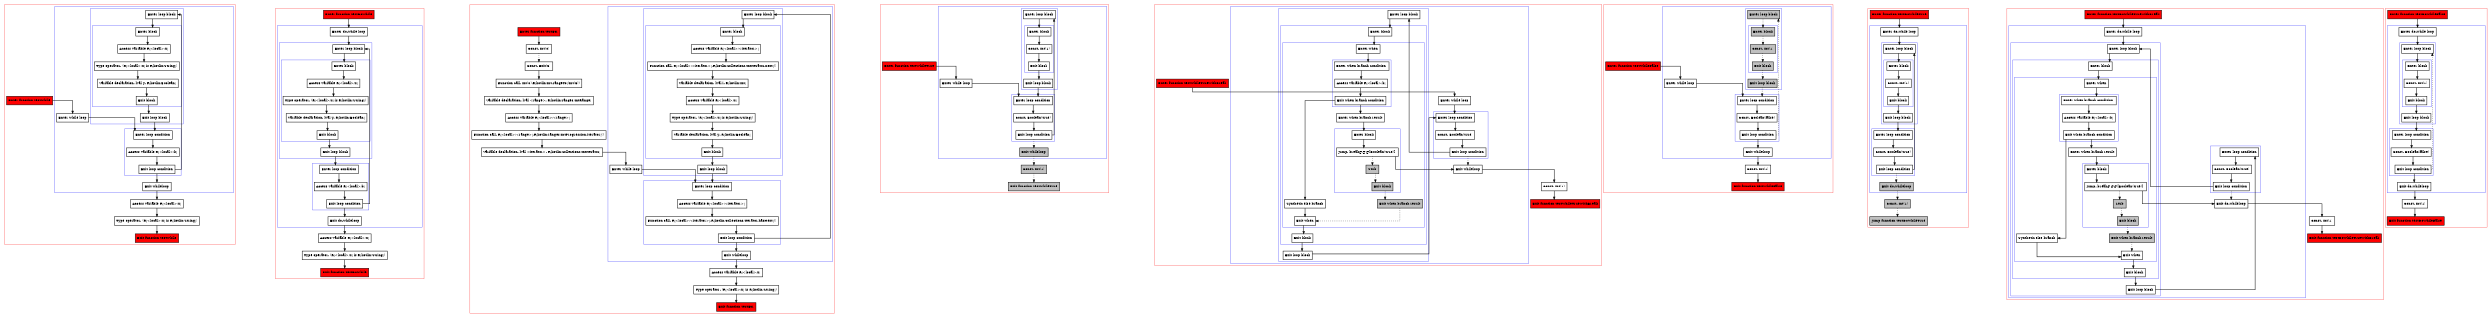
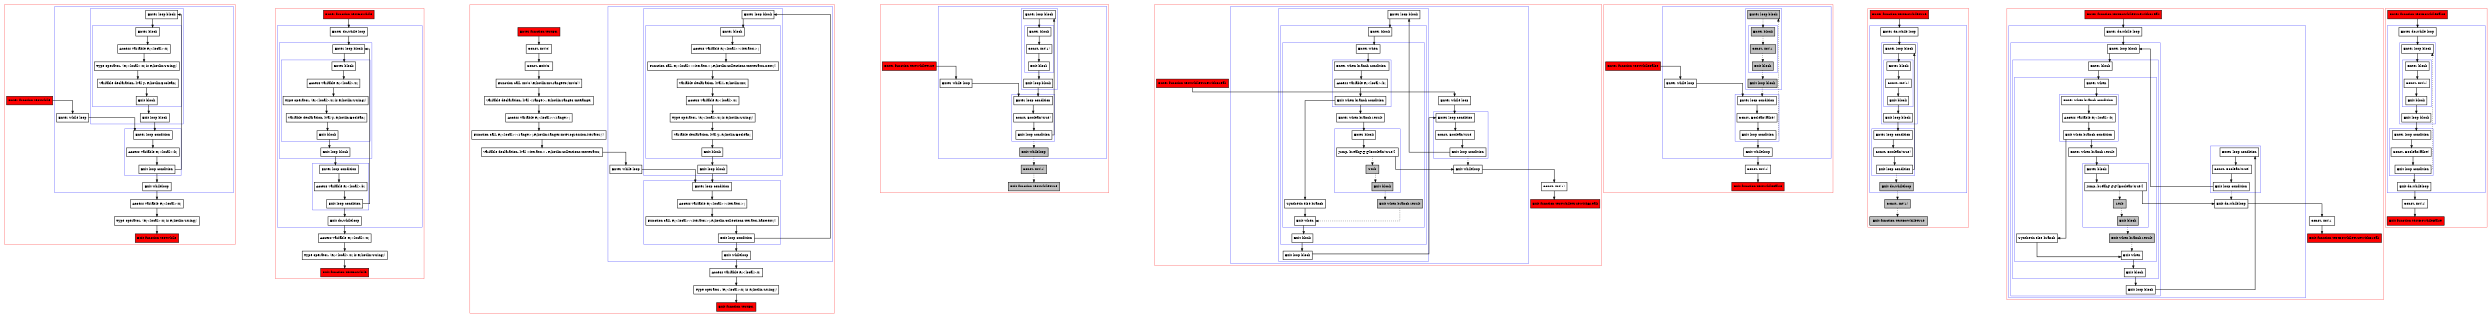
  digraph {
    nodesep=3
    splines=ortho
    node [penwidth=2 shape=box]
    edge [penwidth=2]
    n1 [label="Enter loop condition"]
    n2 [label="Access variable R|<local>/b|"]
    n3 [label="Exit loop condition"]
    n4 [label="Enter block"]
    n5 [label="Access variable R|<local>/x|"]
    n6 [label="Type operator: (R|<local>/x| is R|kotlin/String|)"]
    n7 [label="Variable declaration: lval y: R|kotlin/Boolean|"]
    n8 [label="Exit block"]
    n9 [label="Enter loop block"]
    n10 [label="Exit loop block"]
    n11 [label="Enter while loop"]
    n12 [label="Exit whileloop"]
    n13 [fillcolor=red label="Enter function testWhile" style=filled]
    n14 [label="Access variable R|<local>/x|"]
    n15 [label="Type operator: (R|<local>/x| is R|kotlin/String|)"]
    n16 [fillcolor=red label="Exit function testWhile" style=filled]
    n17 [label="Enter block"]
    n18 [label="Access variable R|<local>/x|"]
    n19 [label="Type operator: (R|<local>/x| is R|kotlin/String|)"]
    n20 [label="Variable declaration: lval y: R|kotlin/Boolean|"]
    n21 [label="Exit block"]
    n22 [label="Enter loop block"]
    n23 [label="Exit loop block"]
    n24 [label="Enter loop condition"]
    n25 [label="Access variable R|<local>/b|"]
    n26 [label="Exit loop condition"]
    n27 [label="Enter do-while loop"]
    n28 [label="Exit do-whileloop"]
    n29 [fillcolor=red label="Enter function testDoWhile" style=filled]
    n30 [label="Access variable R|<local>/x|"]
    n31 [label="Type operator: (R|<local>/x| is R|kotlin/String|)"]
    n32 [fillcolor=red label="Exit function testDoWhile" style=filled]
    n33 [label="Enter loop condition"]
    n34 [label="Access variable R|<local>/<iterator>|"]
    n35 [label="Function call: R|<local>/<iterator>|.R|kotlin/collections/Iterator.hasNext|()"]
    n36 [label="Exit loop condition"]
    n37 [label="Enter block"]
    n38 [label="Access variable R|<local>/<iterator>|"]
    n39 [label="Function call: R|<local>/<iterator>|.R|kotlin/collections/IntIterator.next|()"]
    n40 [label="Variable declaration: lval i: R|kotlin/Int|"]
    n41 [label="Access variable R|<local>/x|"]
    n42 [label="Type operator: (R|<local>/x| is R|kotlin/String|)"]
    n43 [label="Variable declaration: lval y: R|kotlin/Boolean|"]
    n44 [label="Exit block"]
    n45 [label="Enter loop block"]
    n46 [label="Exit loop block"]
    n47 [label="Enter while loop"]
    n48 [label="Exit whileloop"]
    n49 [fillcolor=red label="Enter function testFor" style=filled]
    n50 [label="Const: Int(0)"]
    n51 [label="Const: Exit(5)"]
    n52 [label="Function call: Int(0).R|kotlin/Int.rangeTo|(Int(5))"]
    n53 [label="Variable declaration: lval <range>: R|kotlin/ranges/IntRange|"]
    n54 [label="Access variable R|<local>/<range>|"]
    n55 [label="Function call: R|<local>/<range>|.R|kotlin/ranges/IntProgression.iterator|()"]
    n56 [label="Variable declaration: lval <iterator>: R|kotlin/collections/IntIterator|"]
    n57 [label="Access variable R|<local>/x|"]
    n58 [label="Type operator: (R|<local>/x| is R|kotlin/String|)"]
    n59 [fillcolor=red label="Exit function testFor" style=filled]
    n60 [label="Enter loop condition"]
    n61 [label="Const: Boolean(true)"]
    n62 [label="Exit loop condition"]
    n63 [label="Enter block"]
    n64 [label="Const: Int(1)"]
    n65 [label="Exit block"]
    n66 [label="Enter loop block"]
    n67 [label="Exit loop block"]
    n68 [label="Enter while loop"]
    n69 [fillcolor=gray label="Exit whileloop" style=filled]
    n70 [fillcolor=red label="Enter function testWhileTrue" style=filled]
    n71 [fillcolor=gray label="Const: Int(1)" style=filled]
    n72 [fillcolor=gray label="Exit function testWhileTrue" style=filled]
    n73 [label="Enter loop condition"]
    n74 [label="Const: Boolean(true)"]
    n75 [label="Exit loop condition"]
    n76 [label="Enter when branch condition "]
    n77 [label="Access variable R|<local>/b|"]
    n78 [label="Exit when branch condition"]
    n79 [label="Enter block"]
    n80 [label="Jump: break@@@[Boolean(true)] "]
    n81 [fillcolor=gray label=Stub style=filled]
    n82 [fillcolor=gray label="Exit block" style=filled]
    n83 [label="Enter when"]
    n84 [label="Synthetic else branch"]
    n85 [label="Enter when branch result"]
    n86 [fillcolor=gray label="Exit when branch result" style=filled]
    n87 [label="Exit when"]
    n88 [label="Enter block"]
    n89 [label="Exit block"]
    n90 [label="Enter loop block"]
    n91 [label="Exit loop block"]
    n92 [label="Enter while loop"]
    n93 [label="Exit whileloop"]
    n94 [fillcolor=red label="Enter function testWhileTrueWithBreak" style=filled]
    n95 [label="Const: Int(1)"]
    n96 [fillcolor=red label="Exit function testWhileTrueWithBreak" style=filled]
    n97 [label="Enter loop condition"]
    n98 [label="Const: Boolean(false)"]
    n99 [label="Exit loop condition"]
    n100 [fillcolor=gray label="Enter block" style=filled]
    n101 [fillcolor=gray label="Const: Int(1)" style=filled]
    n102 [fillcolor=gray label="Exit block" style=filled]
    n103 [fillcolor=gray label="Enter loop block" style=filled]
    n104 [fillcolor=gray label="Exit loop block" style=filled]
    n105 [label="Enter while loop"]
    n106 [label="Exit whileloop"]
    n107 [fillcolor=red label="Enter function testWhileFalse" style=filled]
    n108 [label="Const: Int(1)"]
    n109 [fillcolor=red label="Exit function testWhileFalse" style=filled]
    n110 [label="Enter block"]
    n111 [label="Const: Int(1)"]
    n112 [label="Exit block"]
    n113 [label="Enter loop block"]
    n114 [label="Exit loop block"]
    n115 [label="Enter loop condition"]
    n116 [label="Const: Boolean(true)"]
    n117 [label="Exit loop condition"]
    n118 [label="Enter do-while loop"]
    n119 [fillcolor=gray label="Exit do-whileloop" style=filled]
    n120 [fillcolor=red label="Enter function testDoWhileTrue" style=filled]
    n121 [fillcolor=gray label="Const: Int(1)" style=filled]
-   n122 [fillcolor=gray label="Jump function testDoWhileTrue" style=filled]
+   n122 [fillcolor=gray label="Exit function testDoWhileTrue" style=filled]
    n123 [label="Enter when branch condition "]
    n124 [label="Access variable R|<local>/b|"]
    n125 [label="Exit when branch condition"]
    n126 [label="Enter block"]
    n127 [label="Jump: break@@@[Boolean(true)] "]
    n128 [fillcolor=gray label=Stub style=filled]
    n129 [fillcolor=gray label="Exit block" style=filled]
    n130 [label="Enter when"]
    n131 [label="Synthetic else branch"]
    n132 [label="Enter when branch result"]
    n133 [fillcolor=gray label="Exit when branch result" style=filled]
    n134 [label="Exit when"]
    n135 [label="Enter block"]
    n136 [label="Exit block"]
    n137 [label="Enter loop block"]
    n138 [label="Exit loop block"]
    n139 [label="Enter loop condition"]
    n140 [label="Const: Boolean(true)"]
    n141 [label="Exit loop condition"]
    n142 [label="Enter do-while loop"]
    n143 [label="Exit do-whileloop"]
    n144 [fillcolor=red label="Enter function testDoWhileTrueWithBreak" style=filled]
    n145 [label="Const: Int(1)"]
    n146 [fillcolor=red label="Exit function testDoWhileTrueWithBreak" style=filled]
    n147 [label="Enter block"]
    n148 [label="Const: Int(1)"]
    n149 [label="Exit block"]
    n150 [label="Enter loop block"]
    n151 [label="Exit loop block"]
    n152 [label="Enter loop condition"]
    n153 [label="Const: Boolean(false)"]
    n154 [label="Exit loop condition"]
    n155 [label="Enter do-while loop"]
    n156 [label="Exit do-whileloop"]
    n157 [fillcolor=red label="Enter function testDoWhileFalse" style=filled]
    n158 [label="Const: Int(1)"]
    n159 [fillcolor=red label="Exit function testDoWhileFalse" style=filled]
    subgraph cluster_1 {
      color=red
      n13
      n14
      n15
      n16
      subgraph cluster_2 {
        color=blue
        n11
        n12
        subgraph cluster_3 {
          color=blue
          n1
          n2
          n3
        }
        subgraph cluster_4 {
          color=blue
          n9
          n10
          subgraph cluster_5 {
            color=blue
            n4
            n5
            n6
            n7
            n8
          }
        }
      }
    }
    subgraph cluster_6 {
      color=red
      n29
      n30
      n31
      n32
      subgraph cluster_7 {
        color=blue
        n27
        n28
        subgraph cluster_8 {
          color=blue
          n22
          n23
          subgraph cluster_9 {
            color=blue
            n17
            n18
            n19
            n20
            n21
          }
        }
        subgraph cluster_10 {
          color=blue
          n24
          n25
          n26
        }
      }
    }
    subgraph cluster_11 {
      color=red
      n49
      n50
      n51
      n52
      n53
      n54
      n55
      n56
      n57
      n58
      n59
      subgraph cluster_12 {
        color=blue
        n47
        n48
        subgraph cluster_13 {
          color=blue
          n33
          n34
          n35
          n36
        }
        subgraph cluster_14 {
          color=blue
          n45
          n46
          subgraph cluster_15 {
            color=blue
            n37
            n38
            n39
            n40
            n41
            n42
            n43
            n44
          }
        }
      }
    }
    subgraph cluster_16 {
      color=red
      n70
      n71
      n72
      subgraph cluster_17 {
        color=blue
        n68
        n69
        subgraph cluster_18 {
          color=blue
          n60
          n61
          n62
        }
        subgraph cluster_19 {
          color=blue
          n66
          n67
          subgraph cluster_20 {
            color=blue
            n63
            n64
            n65
          }
        }
      }
    }
    subgraph cluster_21 {
      color=red
      n94
      n95
      n96
      subgraph cluster_22 {
        color=blue
        n92
        n93
        subgraph cluster_23 {
          color=blue
          n73
          n74
          n75
        }
        subgraph cluster_24 {
          color=blue
          n90
          n91
          subgraph cluster_25 {
            color=blue
            n88
            n89
            subgraph cluster_26 {
              color=blue
              n83
              n84
              n85
              n86
              n87
              subgraph cluster_27 {
                color=blue
                n76
                n77
                n78
              }
              subgraph cluster_28 {
                color=blue
                n79
                n80
                n81
                n82
              }
            }
          }
        }
      }
    }
    subgraph cluster_29 {
      color=red
      n107
      n108
      n109
      subgraph cluster_30 {
        color=blue
        n105
        n106
        subgraph cluster_31 {
          color=blue
          n97
          n98
          n99
        }
        subgraph cluster_32 {
          color=blue
          n103
          n104
          subgraph cluster_33 {
            color=blue
            n100
            n101
            n102
          }
        }
      }
    }
    subgraph cluster_34 {
      color=red
      n120
      n121
      n122
      subgraph cluster_35 {
        color=blue
        n118
        n119
        subgraph cluster_36 {
          color=blue
          n113
          n114
          subgraph cluster_37 {
            color=blue
            n110
            n111
            n112
          }
        }
        subgraph cluster_38 {
          color=blue
          n115
          n116
          n117
        }
      }
    }
    subgraph cluster_39 {
      color=red
      n144
      n145
      n146
      subgraph cluster_40 {
        color=blue
        n142
        n143
        subgraph cluster_41 {
          color=blue
          n137
          n138
          subgraph cluster_42 {
            color=blue
            n135
            n136
            subgraph cluster_43 {
              color=blue
              n130
              n131
              n132
              n133
              n134
              subgraph cluster_44 {
                color=blue
                n123
                n124
                n125
              }
              subgraph cluster_45 {
                color=blue
                n126
                n127
                n128
                n129
              }
            }
          }
        }
        subgraph cluster_46 {
          color=blue
          n139
          n140
          n141
        }
      }
    }
    subgraph cluster_47 {
      color=red
      n157
      n158
      n159
      subgraph cluster_48 {
        color=blue
        n155
        n156
        subgraph cluster_49 {
          color=blue
          n150
          n151
          subgraph cluster_50 {
            color=blue
            n147
            n148
            n149
          }
        }
        subgraph cluster_51 {
          color=blue
          n152
          n153
          n154
        }
      }
    }
    n1 -> n2
    n2 -> n3
    n3 -> n9
    n3 -> n12
    n4 -> n5
    n5 -> n6
    n6 -> n7
    n7 -> n8
    n8 -> n10
    n9 -> n4
    n10 -> n1
    n11 -> n1
    n12 -> n14
    n13 -> n11
    n14 -> n15
    n15 -> n16
    n17 -> n18
    n18 -> n19
    n19 -> n20
    n20 -> n21
    n21 -> n23
    n22 -> n17
    n23 -> n24
    n24 -> n25
    n25 -> n26
    n26 -> n22
    n26 -> n28
    n27 -> n22
    n28 -> n30
    n29 -> n27
    n30 -> n31
    n31 -> n32
    n33 -> n34
    n34 -> n35
    n35 -> n36
    n36 -> n45
    n36 -> n48
    n37 -> n38
    n38 -> n39
    n39 -> n40
    n40 -> n41
    n41 -> n42
    n42 -> n43
    n43 -> n44
    n44 -> n46
    n45 -> n37
    n46 -> n33
    n47 -> n33
    n48 -> n57
    n49 -> n50
-   n50 -> n51 [style=dotted]
+   n50 -> n51
    n51 -> n52
    n52 -> n53
    n53 -> n54
    n54 -> n55
    n55 -> n56
    n56 -> n47
    n57 -> n58
    n58 -> n59
    n60 -> n61
    n61 -> n62
    n62 -> n66
    n62 -> n69 [style=dotted]
    n63 -> n64
    n64 -> n65
    n65 -> n67
    n66 -> n63
    n67 -> n60
    n68 -> n60
    n69 -> n71 [style=dotted]
    n70 -> n68
    n71 -> n72 [style=dotted]
    n73 -> n74
    n74 -> n75
    n75 -> n90
    n75 -> n93 [style=dotted]
    n76 -> n77
    n77 -> n78
    n78 -> n84
    n78 -> n85
    n79 -> n80
    n80 -> n81 [style=dotted]
    n80 -> n93
    n81 -> n82 [style=dotted]
    n82 -> n86 [style=dotted]
    n83 -> n76
    n84 -> n87
    n85 -> n79
    n86 -> n87 [style=dotted]
    n87 -> n89
    n88 -> n83
    n89 -> n91
    n90 -> n88
    n91 -> n73
    n92 -> n73
    n93 -> n95
    n94 -> n92
    n95 -> n96
    n97 -> n98
    n98 -> n99
    n99 -> n103 [style=dotted]
    n99 -> n106
    n100 -> n101 [style=dotted]
    n101 -> n102 [style=dotted]
    n102 -> n104 [style=dotted]
    n103 -> n100 [style=dotted]
    n104 -> n97 [style=dotted]
    n105 -> n97
    n106 -> n108
    n107 -> n105
    n108 -> n109
    n110 -> n111
    n111 -> n112
    n112 -> n114
    n113 -> n110
    n114 -> n115
    n115 -> n116
    n116 -> n117
    n117 -> n113
    n117 -> n119 [style=dotted]
    n118 -> n113
    n119 -> n121 [style=dotted]
    n120 -> n118
    n121 -> n122 [style=dotted]
    n123 -> n124
    n124 -> n125
    n125 -> n131
    n125 -> n132
    n126 -> n127
    n127 -> n128 [style=dotted]
    n127 -> n143
    n128 -> n129 [style=dotted]
    n129 -> n133 [style=dotted]
    n130 -> n123
    n131 -> n134
    n132 -> n126
    n133 -> n134 [style=dotted]
    n134 -> n136
    n135 -> n130
    n136 -> n138
    n137 -> n135
    n138 -> n139
    n139 -> n140
    n140 -> n141
    n141 -> n137
    n141 -> n143 [style=dotted]
    n142 -> n137
    n143 -> n145
    n144 -> n142
    n145 -> n146
    n147 -> n148
    n148 -> n149
    n149 -> n151
    n150 -> n147
    n151 -> n152
    n152 -> n153
    n153 -> n154
    n154 -> n150 [style=dotted]
    n154 -> n156
    n155 -> n150
    n156 -> n158
    n157 -> n155
    n158 -> n159
  }
